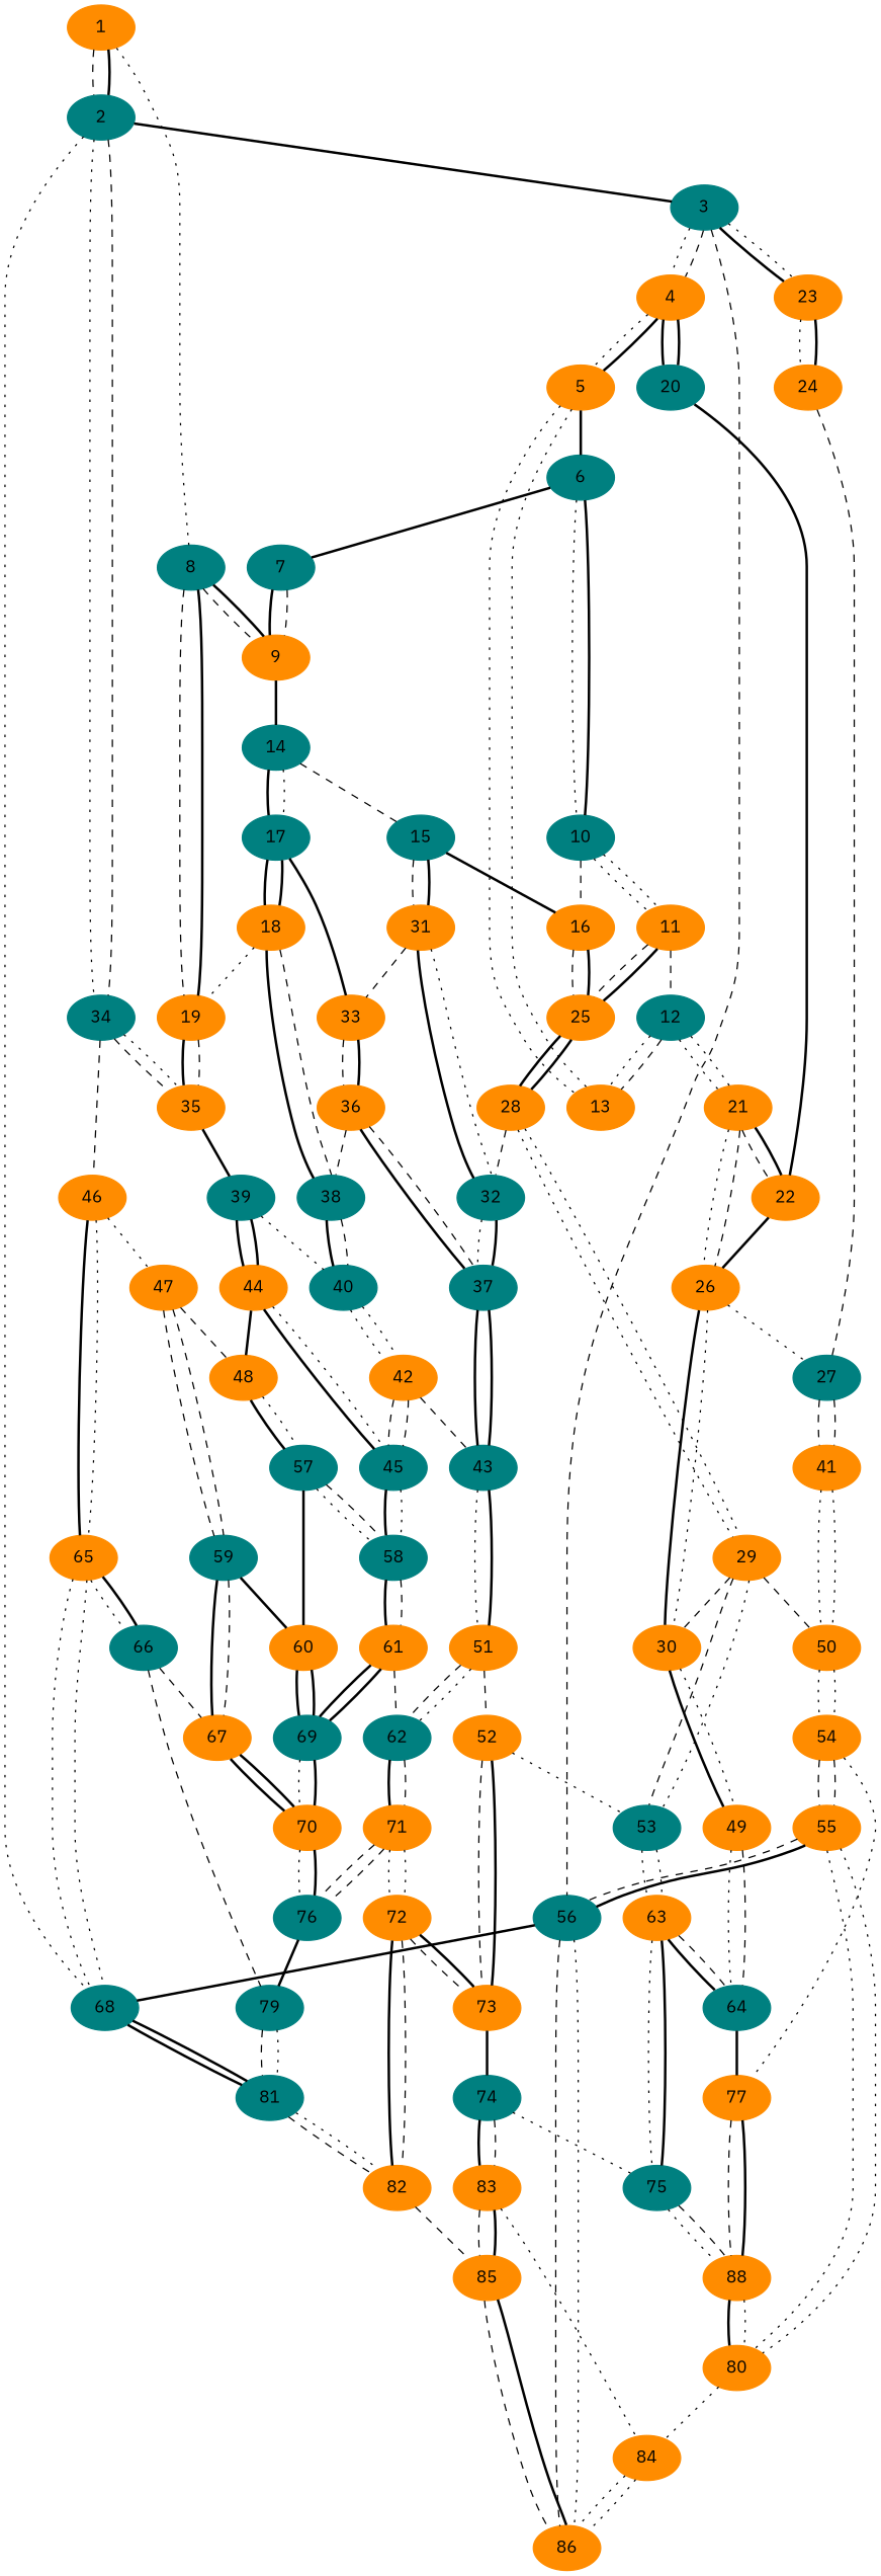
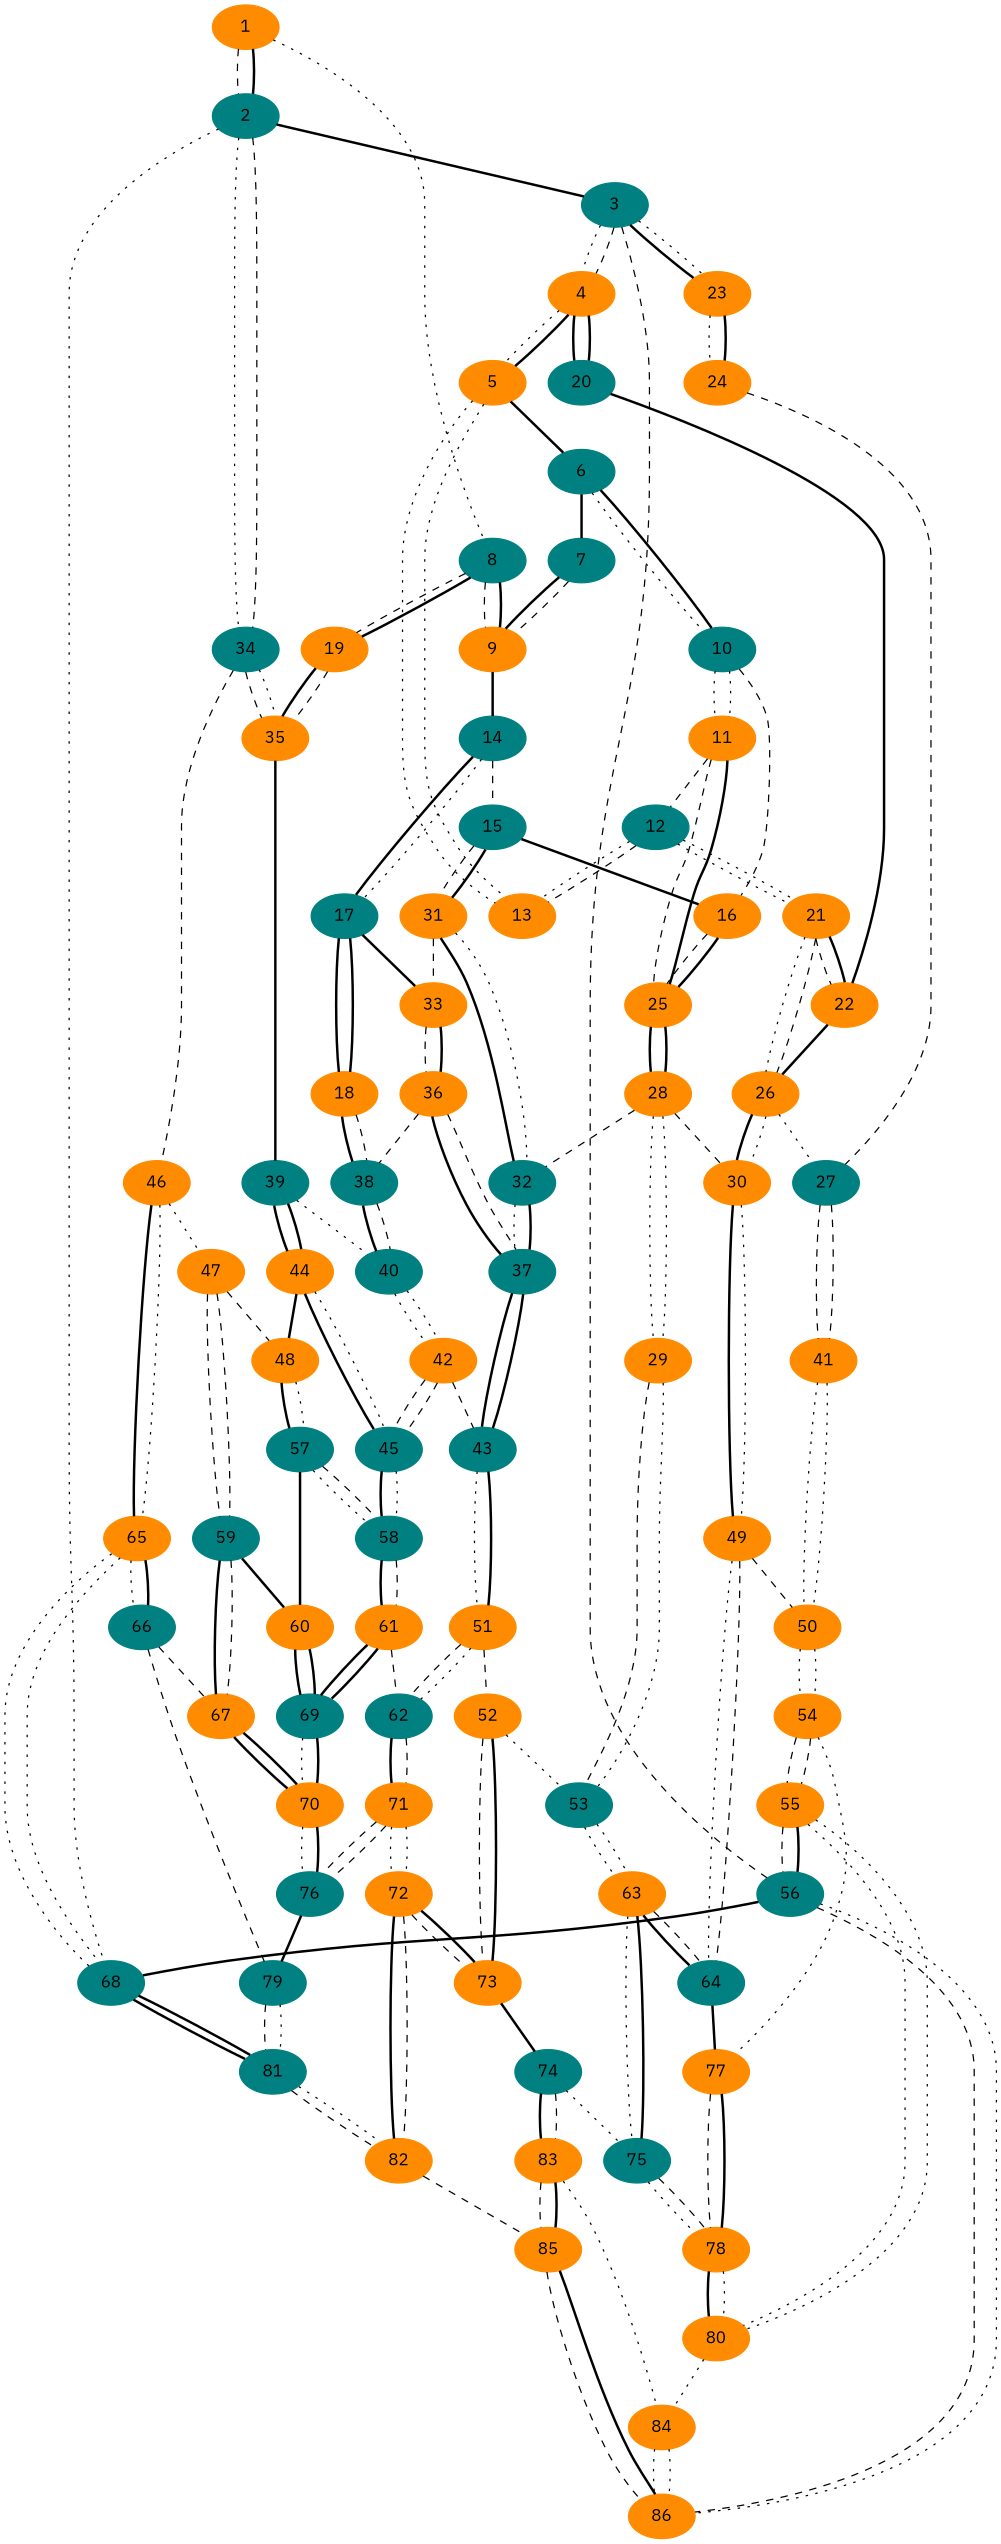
  graph {
    fontname="IBM Plex Sans"
    node [color=darkorange fontname="IBM Plex Sans" style=filled]
    edge [fontname="IBM Plex Sans" style=bold]
    2 [color=teal]
    1
    8 [color=teal]
    3 [color=teal]
    34 [color=teal]
    68 [color=teal]
    9
    19
    4
    23
    56 [color=teal]
    35
    46
    81 [color=teal]
    5
    20 [color=teal]
    24
    86
    6 [color=teal]
    13
    22
    7 [color=teal]
    10 [color=teal]
    11
    16
    14 [color=teal]
    15 [color=teal]
    17 [color=teal]
    12 [color=teal]
    25
    21
    28
    26
    31
    18
    33
    32 [color=teal]
    38 [color=teal]
    36
    40 [color=teal]
    39 [color=teal]
    27 [color=teal]
    30
    41
    50
    29
    49
    53 [color=teal]
    37 [color=teal]
    63
    64 [color=teal]
    43 [color=teal]
    47
    65
    44
    51
    42
    45 [color=teal]
    48
    54
    58 [color=teal]
    52
    62 [color=teal]
    57 [color=teal]
    61
    59 [color=teal]
    66 [color=teal]
    60
    67
    77
    55
    73
    71
    74 [color=teal]
    75 [color=teal]
    80
-   78 [label=88]
+   78
    84
    69 [color=teal]
    70
    76 [color=teal]
    72
    79 [color=teal]
    82
    85
    83
    2 -- 3
    2 -- 34 [style=dotted]
    2 -- 34 [style=dashed]
    2 -- 68 [style=dotted]
    1 -- 2 [style=dashed]
    1 -- 2
    1 -- 8 [style=dotted]
    8 -- 9 [style=dashed]
    8 -- 9
    8 -- 19 [style=dashed]
    8 -- 19
    3 -- 4 [style=dotted]
    3 -- 4 [style=dashed]
    3 -- 23
    3 -- 23 [style=dotted]
    3 -- 56 [style=dashed]
    34 -- 35 [style=dashed]
    34 -- 35 [style=dotted]
    34 -- 46 [style=dashed]
    68 -- 81
    68 -- 81
    9 -- 14
    19 -- 35
    19 -- 35 [style=dashed]
    4 -- 5 [style=dotted]
    4 -- 5
    4 -- 20
    4 -- 20
    23 -- 24 [style=dotted]
    23 -- 24
    56 -- 68
    56 -- 86 [style=dashed]
    56 -- 86 [style=dotted]
    35 -- 39
    46 -- 47 [style=dotted]
    46 -- 65
    46 -- 65 [style=dotted]
    81 -- 82 [style=dashed]
    81 -- 82 [style=dotted]
    5 -- 6
    5 -- 13 [style=dotted]
    5 -- 13 [style=dotted]
    20 -- 22
    24 -- 27 [style=dashed]
    6 -- 7
    6 -- 10 [style=dotted]
    6 -- 10
    22 -- 26
    7 -- 9
    7 -- 9 [style=dashed]
    10 -- 11 [style=dotted]
    10 -- 11 [style=dotted]
    10 -- 16 [style=dashed]
    11 -- 12 [style=dashed]
    11 -- 25 [style=dashed]
    11 -- 25
    16 -- 25 [style=dashed]
    16 -- 25
    14 -- 15 [style=dashed]
    14 -- 17
    14 -- 17 [style=dotted]
    15 -- 16
    15 -- 31 [style=dashed]
    15 -- 31
    17 -- 18
    17 -- 18
    17 -- 33
    12 -- 13 [style=dotted]
    12 -- 13 [style=dashed]
    12 -- 21 [style=dotted]
    12 -- 21 [style=dotted]
    25 -- 28
    25 -- 28
    21 -- 22 [style=dashed]
    21 -- 22
    21 -- 26 [style=dotted]
    21 -- 26 [style=dashed]
    28 -- 32 [style=dashed]
    28 -- 29 [style=dotted]
    28 -- 29 [style=dotted]
    26 -- 27 [style=dotted]
    26 -- 30
    26 -- 30 [style=dotted]
    31 -- 33 [style=dashed]
    31 -- 32
    31 -- 32 [style=dotted]
-   18 -- 19 [style=dotted]
    18 -- 38
    18 -- 38 [style=dashed]
    33 -- 36 [style=dashed]
    33 -- 36
    32 -- 37 [style=dotted]
    32 -- 37
    38 -- 40
    38 -- 40 [style=dashed]
    36 -- 38 [style=dashed]
    36 -- 37
    36 -- 37 [style=dashed]
    40 -- 42 [style=dotted]
    40 -- 42 [style=dotted]
    39 -- 40 [style=dotted]
    39 -- 44
    39 -- 44
    27 -- 41 [style=dashed]
    27 -- 41 [style=dashed]
    30 -- 49
    30 -- 49 [style=dotted]
    41 -- 50 [style=dotted]
    41 -- 50 [style=dotted]
    50 -- 54 [style=dotted]
    50 -- 54 [style=dotted]
-   29 -- 30 [style=dashed]
+   28 -- 30 [style=dashed]
    29 -- 53 [style=dashed]
    29 -- 53 [style=dotted]
-   29 -- 50 [style=dashed]
+   49 -- 50 [style=dashed]
    49 -- 64 [style=dotted]
    49 -- 64 [style=dashed]
    53 -- 63 [style=dotted]
    53 -- 63 [style=dotted]
    37 -- 43
    37 -- 43
    63 -- 64
    63 -- 64 [style=dashed]
    63 -- 75 [style=dotted]
    63 -- 75
    64 -- 77
    43 -- 51 [style=dotted]
    43 -- 51
    47 -- 48 [style=dashed]
    47 -- 59 [style=dashed]
    47 -- 59 [style=dashed]
    65 -- 68 [style=dotted]
    65 -- 68 [style=dotted]
    65 -- 66 [style=dotted]
    65 -- 66
    44 -- 45
    44 -- 45 [style=dotted]
    44 -- 48
    51 -- 52 [style=dashed]
    51 -- 62 [style=dashed]
    51 -- 62 [style=dotted]
    42 -- 43 [style=dashed]
    42 -- 45 [style=dashed]
    42 -- 45 [style=dashed]
    45 -- 58
    45 -- 58 [style=dotted]
    48 -- 57
    48 -- 57 [style=dotted]
    54 -- 77 [style=dotted]
    54 -- 55 [style=dashed]
    54 -- 55 [style=dashed]
    58 -- 61
    58 -- 61 [style=dashed]
    52 -- 53 [style=dotted]
    52 -- 73 [style=dashed]
    52 -- 73
    62 -- 71
    62 -- 71 [style=dashed]
    57 -- 58 [style=dotted]
    57 -- 58 [style=dashed]
    57 -- 60
    61 -- 62 [style=dashed]
    61 -- 69
    61 -- 69
    59 -- 60
    59 -- 67
    59 -- 67 [style=dashed]
    66 -- 67 [style=dashed]
    66 -- 79 [style=dashed]
    60 -- 69
    60 -- 69
    67 -- 70
    67 -- 70
    77 -- 78 [style=dashed]
    77 -- 78
    55 -- 56 [style=dashed]
    55 -- 56
    55 -- 80 [style=dotted]
    55 -- 80 [style=dotted]
    73 -- 74
    71 -- 76 [style=dashed]
    71 -- 76 [style=dashed]
    71 -- 72 [style=dotted]
    71 -- 72 [style=dotted]
    74 -- 75 [style=dotted]
    74 -- 83
    74 -- 83 [style=dashed]
    75 -- 78 [style=dotted]
    75 -- 78 [style=dashed]
    80 -- 84 [style=dotted]
    78 -- 80
    78 -- 80 [style=dotted]
    84 -- 86 [style=dotted]
    84 -- 86 [style=dotted]
    69 -- 70 [style=dotted]
    69 -- 70
    70 -- 76 [style=dotted]
    70 -- 76
    76 -- 79
    72 -- 73 [style=dashed]
    72 -- 73
    72 -- 82
    72 -- 82 [style=dashed]
    79 -- 81 [style=dashed]
    79 -- 81 [style=dotted]
    82 -- 85 [style=dashed]
    85 -- 86 [style=dashed]
    85 -- 86
    83 -- 84 [style=dotted]
    83 -- 85 [style=dashed]
    83 -- 85
  }
